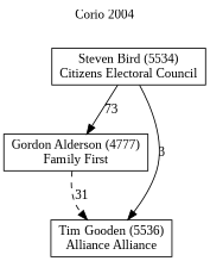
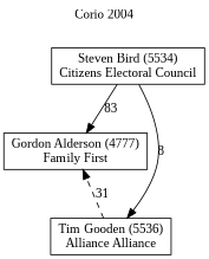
  digraph {
    fontname="Liberation Serif"
    label="Corio 2004"
    labelloc=t
    mclimit=10
    node [fontname="Liberation Serif" shape=box]
    edge [fontname="Liberation Serif" style=solid]
    n1 [label="Gordon Alderson (4777)\nFamily First"]
    n2 [label="Tim Gooden (5536)\nAlliance Alliance"]
    n3 [label="Steven Bird (5534)\nCitizens Electoral Council"]
-   n1 -> n2 [label=31 style=dashed]
-   n3 -> n1 [label=73]
-   n3 -> n2 [label=3]
+   n2 -> n1 [label=31 style=dashed]
+   n3 -> n1 [label=83]
+   n3 -> n2 [label=8]
  }
